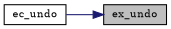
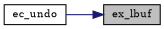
  digraph {
    rankdir=RL
    fontname="DejaVu Serif"
    node [color=black fontname="DejaVu Serif" fontsize=10 shape=record style=filled]
-   n1 [fillcolor=grey75 fontcolor=black height=0.2 label=ex_undo width=0.4]
+   n1 [fillcolor=grey75 fontcolor=black height=0.2 label=ex_lbuf width=0.4]
    n2 [fillcolor=white height=0.2 label=ec_undo width=0.4]
    n1 -> n2 [color=midnightblue dir=back fontname="DejaVu Serif" fontsize=10 labelfontname=Helvetica labelfontsize=10 style=solid]
  }
